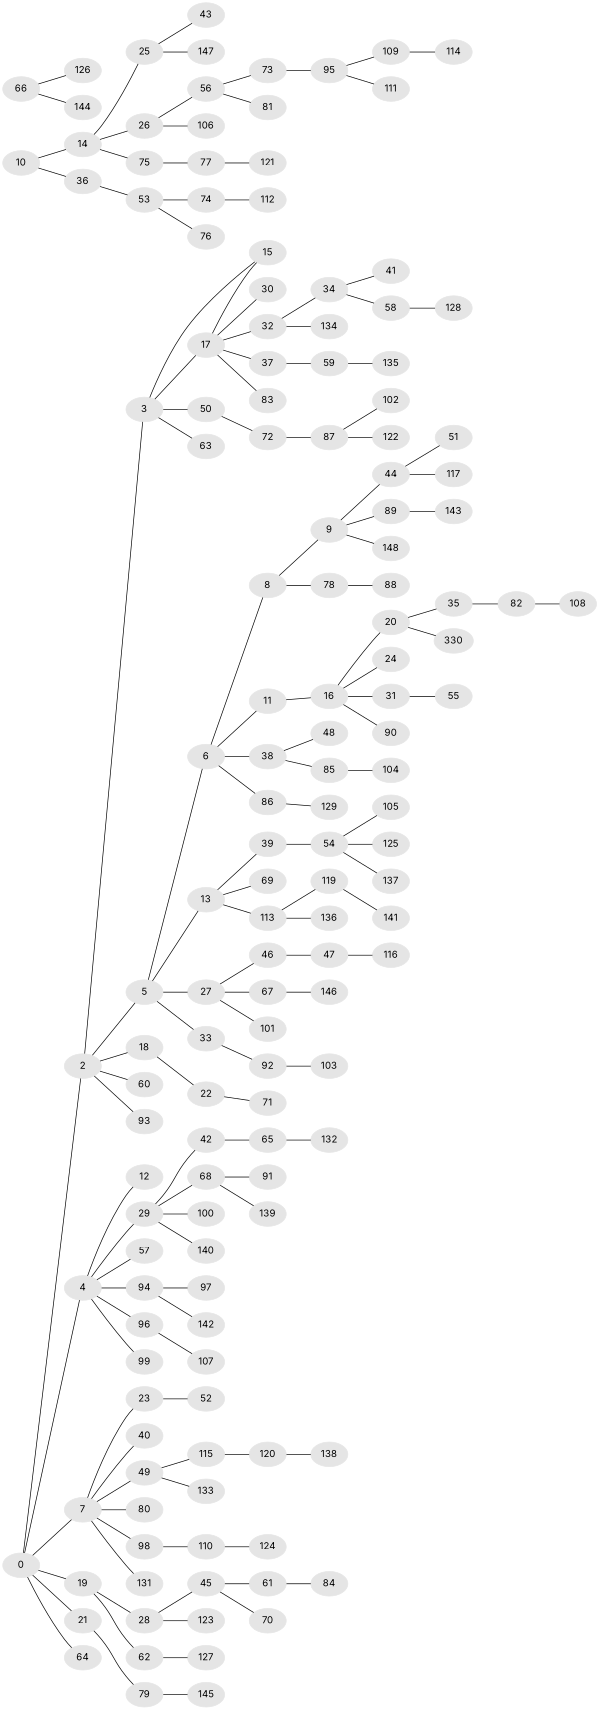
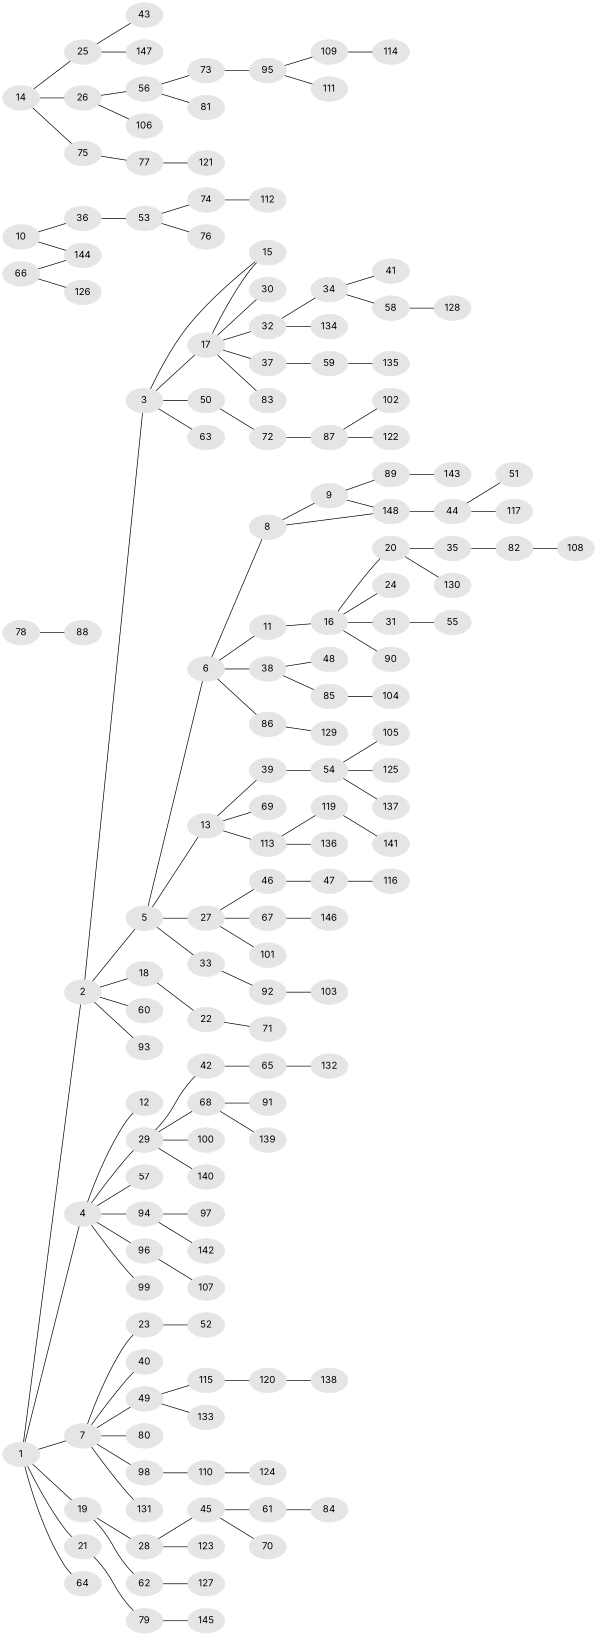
  graph {
    fontname=Inter
    rankdir=LR
    node [color=gray90 fontname=Inter style=filled]
    edge [fontname=Inter]
-   1 [label=0]
+   1
    2
    4
    7
    19
    21
    64
    3
    5
    18
    60
    93
    12
    29
    57
    94
    96
    99
    23
    40
    49
    80
    98
    131
    28
    62
    79
    15
    17
    50
    63
    6
    13
    27
    33
    22
    30
    32
    37
    83
    72
    42
    68
    100
    140
    97
    142
    107
    8
    11
    38
    86
    39
    69
    113
    46
    67
    101
    92
    9
    78
    10
    14
    36
    16
    48
    85
    129
    52
    115
    133
    110
    44
    89
    n75 [label=148]
    88
    51
    117
    143
    25
    26
    75
    53
    20
    24
    31
    90
    54
    119
    136
    43
    147
    56
    106
    77
    35
-   130 [label=330]
+   130
    55
    34
    134
    59
    66
    126
    144
    71
    45
    123
    127
    82
    145
    73
    81
    47
    146
    61
    70
    65
    91
    139
    41
    58
    103
    128
    108
    74
    76
    135
    104
    105
    125
    137
    132
    84
    116
    120
    87
    112
    95
    102
    122
    109
    111
    121
    114
    124
    141
    138
    1 -- 2
    1 -- 4
    1 -- 7
    1 -- 19
    1 -- 21
    1 -- 64
    2 -- 3
    2 -- 5
    2 -- 18
    2 -- 60
    2 -- 93
    4 -- 12
    4 -- 29
    4 -- 57
    4 -- 94
    4 -- 96
    4 -- 99
    7 -- 23
    7 -- 40
    7 -- 49
    7 -- 80
    7 -- 98
    7 -- 131
    19 -- 28
    19 -- 62
    21 -- 79
    3 -- 15
    3 -- 17
    3 -- 50
    3 -- 63
    5 -- 6
    5 -- 13
    5 -- 27
    5 -- 33
    18 -- 22
    29 -- 42
    29 -- 68
    29 -- 100
    29 -- 140
    94 -- 97
    94 -- 142
    96 -- 107
    23 -- 52
    49 -- 115
    49 -- 133
    98 -- 110
    28 -- 45
    28 -- 123
    62 -- 127
    79 -- 145
    17 -- 15
    17 -- 30
    17 -- 32
    17 -- 37
    17 -- 83
    50 -- 72
    6 -- 8
    6 -- 11
    6 -- 38
    6 -- 86
    13 -- 39
    13 -- 69
    13 -- 113
    27 -- 46
    27 -- 67
    27 -- 101
    33 -- 92
    22 -- 71
    32 -- 34
    32 -- 134
    37 -- 59
    72 -- 87
    42 -- 65
    68 -- 91
    68 -- 139
    8 -- 9
-   8 -- 78
+   8 -- n75
    11 -- 16
    38 -- 48
    38 -- 85
    86 -- 129
    39 -- 54
    113 -- 119
    113 -- 136
    46 -- 47
    67 -- 146
    92 -- 103
-   9 -- 44
+   n75 -- 44
    9 -- 89
    9 -- n75
    78 -- 88
-   10 -- 14
+   10 -- 144
    10 -- 36
    14 -- 25
    14 -- 26
    14 -- 75
    36 -- 53
    16 -- 20
    16 -- 24
    16 -- 31
    16 -- 90
    85 -- 104
    115 -- 120
    110 -- 124
    44 -- 51
    44 -- 117
    89 -- 143
    25 -- 43
    25 -- 147
    26 -- 56
    26 -- 106
    75 -- 77
    53 -- 74
    53 -- 76
    20 -- 35
    20 -- 130
    31 -- 55
    54 -- 105
    54 -- 125
    54 -- 137
    119 -- 141
    56 -- 73
    56 -- 81
    77 -- 121
    35 -- 82
    34 -- 41
    34 -- 58
    59 -- 135
    66 -- 126
    66 -- 144
    45 -- 61
    45 -- 70
    82 -- 108
    73 -- 95
    47 -- 116
    61 -- 84
    65 -- 132
    58 -- 128
    74 -- 112
    120 -- 138
    87 -- 102
    87 -- 122
    95 -- 109
    95 -- 111
    109 -- 114
  }
